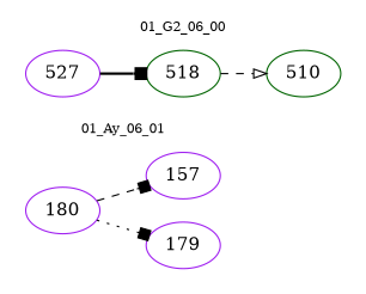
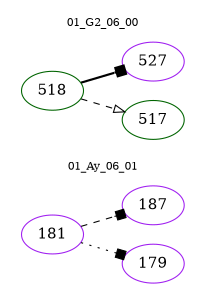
  digraph {
    rankdir=LR
    node [color=purple]
    edge [arrowhead=box color=black style=dashed]
-   n1 [label=180]
+   n1 [label=181]
    n2 [label=179]
-   n3 [label=157]
+   n3 [label=187]
    n4 [color=darkgreen label=518]
-   n5 [color=darkgreen label=510]
+   n5 [color=darkgreen label=517]
    n6 [label=527]
    subgraph cluster_1 {
      color=white
      fontsize=10
      label="01_Ay_06_01"
      n1
      n2
      n3
    }
    subgraph cluster_2 {
      color=white
      fontsize=10
      label="01_G2_06_00"
      n4
      n5
      n6
    }
    n1 -> n2 [style=dotted]
    n1 -> n3
    n4 -> n5 [arrowhead=onormal]
-   n6 -> n4 [style=bold]
+   n4 -> n6 [style=bold]
  }
